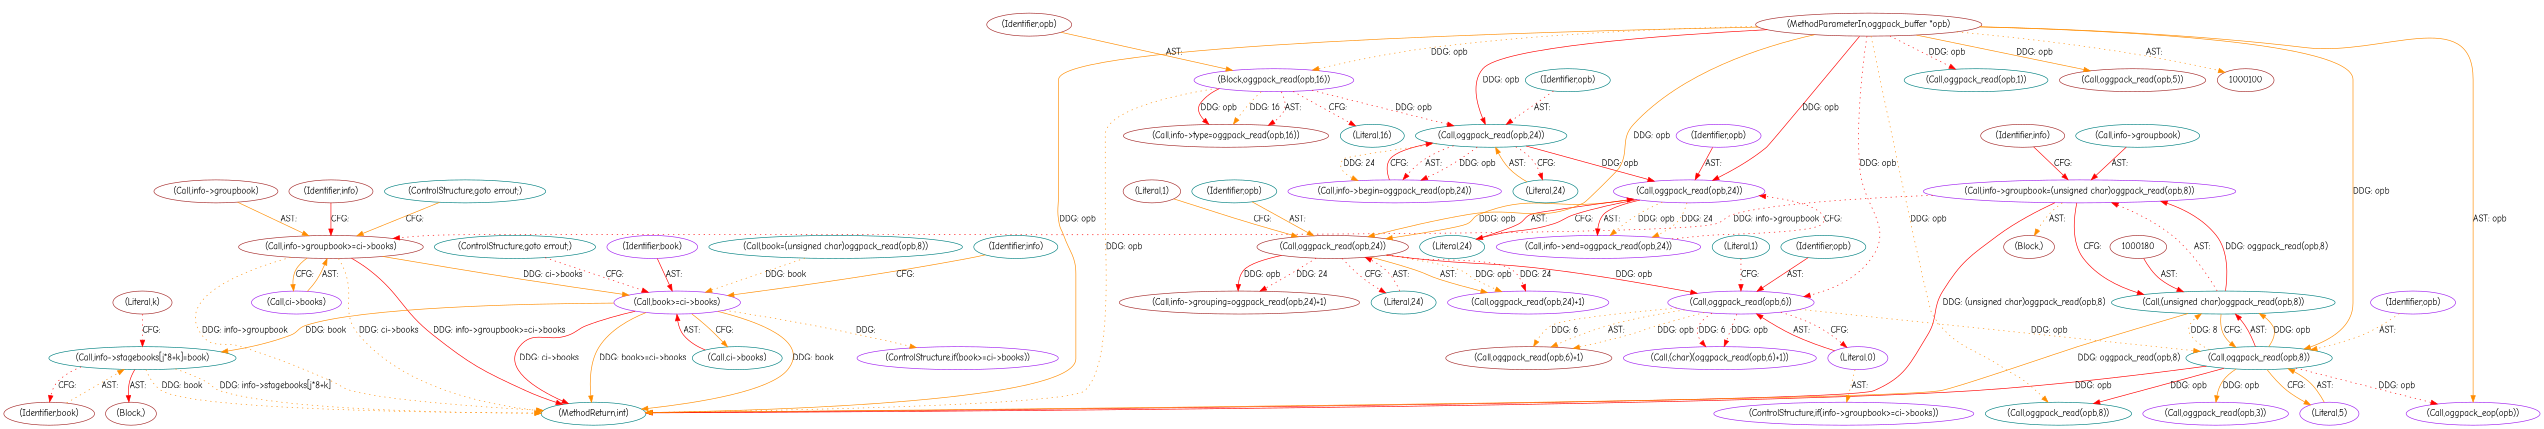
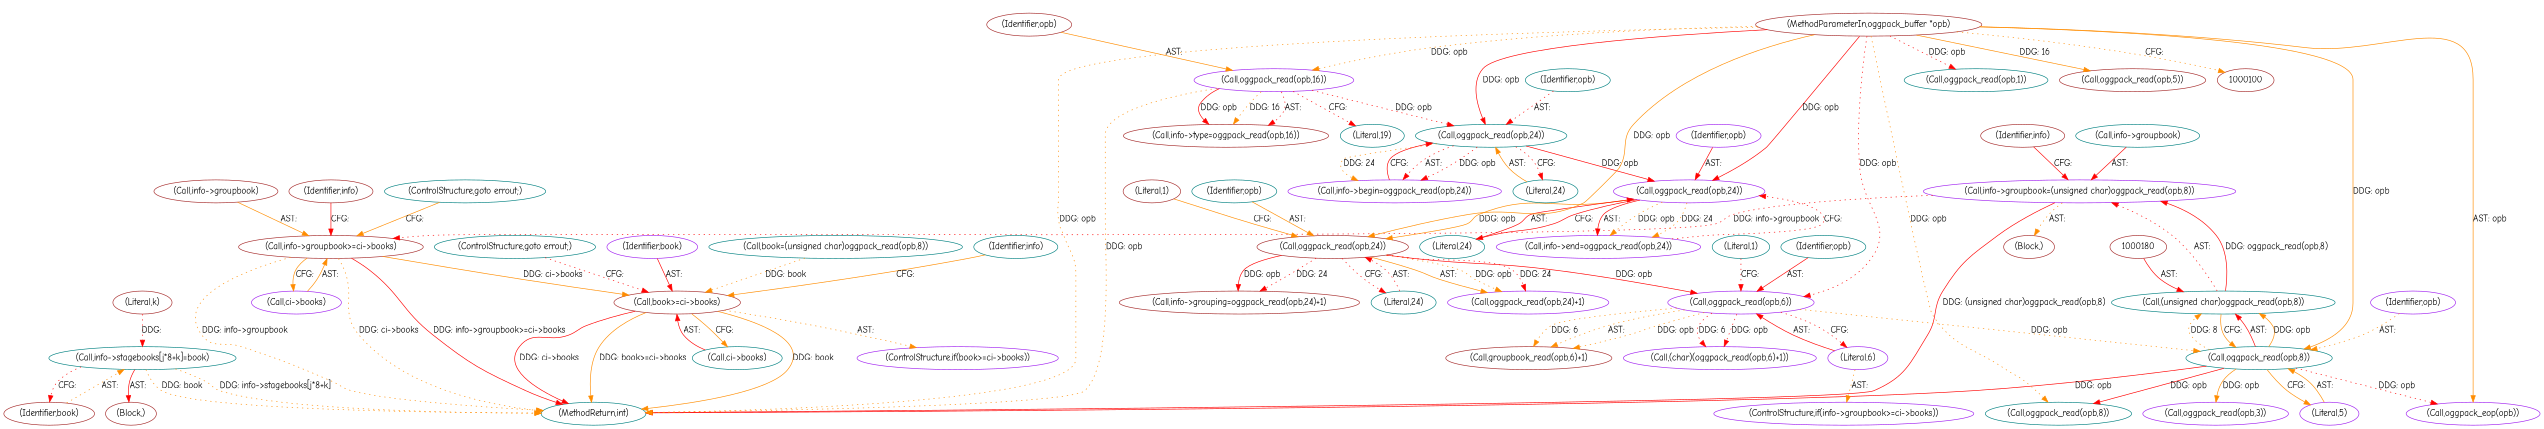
  digraph {
    fontname="Comic Neue"
    node [color=teal fontname="Comic Neue"]
    edge [color=red fontname="Comic Neue" style=solid]
    n1 [color=brown label="(Call,info->groupbook>=ci->books)"]
-   n2 [color=purple label="(Call,book>=ci->books)"]
+   n2 [color=brown label="(Call,book>=ci->books)"]
    n3 [color=purple label="(Call,ci->books)"]
    n4 [label="(MethodReturn,int)"]
    n5 [label="(Call,info->stagebooks[j*8+k]=book)"]
    n6 [color=purple label="(ControlStructure,if(book>=ci->books))"]
    n7 [label="(Call,ci->books)"]
    n8 [color=purple label="(ControlStructure,if(info->groupbook>=ci->books))"]
    n9 [color=purple label="(Call,info->groupbook=(unsigned char)oggpack_read(opb,8))"]
    n10 [label="(Call,(unsigned char)oggpack_read(opb,8))"]
    n11 [color=brown label="(Block,)"]
    n12 [label="(Call,oggpack_read(opb,8))"]
    n13 [color=purple label="(Call,oggpack_eop(opb))"]
    n14 [color=purple label="(Call,oggpack_read(opb,3))"]
    n15 [label="(Call,oggpack_read(opb,8))"]
    n16 [color=purple label="(Literal,5)"]
    n17 [color=purple label="(Call,oggpack_read(opb,6))"]
    n18 [color=purple label="(Call,(char)(oggpack_read(opb,6)+1))"]
-   n19 [color=brown label="(Call,oggpack_read(opb,6)+1)"]
-   n20 [color=purple label="(Literal,0)"]
+   n19 [color=brown label="(Call,groupbook_read(opb,6)+1)"]
+   n20 [color=purple label="(Literal,6)"]
    n21 [color=brown label="(Call,oggpack_read(opb,24))"]
    n22 [color=brown label="(Call,info->grouping=oggpack_read(opb,24)+1)"]
    n23 [color=purple label="(Call,oggpack_read(opb,24)+1)"]
    n24 [label="(Literal,24)"]
    n25 [color=purple label="(Call,oggpack_read(opb,24))"]
    n26 [label="(Literal,24)"]
    n27 [color=purple label="(Call,info->end=oggpack_read(opb,24))"]
    n28 [label="(Call,oggpack_read(opb,24))"]
    n29 [color=purple label="(Call,info->begin=oggpack_read(opb,24))"]
    n30 [label="(Literal,24)"]
-   n31 [color=purple label="(Block,oggpack_read(opb,16))"]
-   n32 [label="(Literal,16)"]
+   n31 [color=purple label="(Call,oggpack_read(opb,16))"]
+   n32 [label="(Literal,19)"]
    n33 [color=brown label="(Call,info->type=oggpack_read(opb,16))"]
    n34 [color=brown label="(MethodParameterIn,oggpack_buffer *opb)"]
    n35 [label="(Call,oggpack_read(opb,1))"]
    n36 [color=brown label="(Call,oggpack_read(opb,5))"]
    1000100 [color=brown]
    n38 [color=brown label="(Identifier,book)"]
    n39 [color=brown label="(Block,)"]
    n40 [label="(ControlStructure,goto errout;)"]
    n41 [color=brown label="(Identifier,info)"]
    n42 [color=brown label="(Literal,k)"]
    n43 [color=purple label="(Identifier,opb)"]
    n44 [label="(Call,info->groupbook)"]
    n45 [color=brown label="(Literal,1)"]
    n46 [color=purple label="(Identifier,book)"]
    n47 [label="(Call,book=(unsigned char)oggpack_read(opb,8))"]
    n48 [label="(Literal,1)"]
    n49 [label="(ControlStructure,goto errout;)"]
    n50 [color=brown label="(Identifier,info)"]
    n51 [label="(Identifier,opb)"]
    n52 [color=brown label="(Call,info->groupbook)"]
    n53 [color=purple label="(Identifier,opb)"]
    n54 [label="(Identifier,opb)"]
    n55 [label="(Identifier,info)"]
    n56 [color=brown label="(Identifier,opb)"]
    n57 [label="(Identifier,opb)"]
    1000180 [color=brown]
    n1 -> n2 [color=darkorange label="DDG: ci->books"]
    n1 -> n3 [color=darkorange label="CFG: "]
    n1 -> n4 [label="DDG: info->groupbook>=ci->books"]
    n1 -> n4 [color=darkorange label="DDG: info->groupbook" style=dotted]
    n1 -> n4 [color=darkorange label="DDG: ci->books" style=dotted]
    n2 -> n4 [label="DDG: ci->books"]
    n2 -> n4 [color=darkorange label="DDG: book>=ci->books"]
    n2 -> n4 [color=darkorange label="DDG: book"]
-   n2 -> n5 [color=darkorange label="DDG: book"]
-   n2 -> n6 [color=darkorange label="DDG: " style=dotted]
+   n2 -> n6 [color=darkorange label="AST: " style=dotted]
    n2 -> n7 [color=darkorange label="CFG: "]
    n3 -> n1 [color=darkorange label="AST: "]
    n5 -> n4 [color=darkorange label="DDG: info->stagebooks[j*8+k]" style=dotted]
    n5 -> n4 [color=darkorange label="DDG: book" style=dotted]
    n5 -> n38 [label="CFG: " style=dotted]
    n5 -> n39 [label="AST: "]
    n7 -> n2 [label="AST: "]
    n9 -> n1 [label="DDG: info->groupbook" style=dotted]
    n9 -> n4 [label="DDG: (unsigned char)oggpack_read(opb,8)"]
-   n9 -> n10 [label="CFG: "]
    n9 -> n11 [color=darkorange label="AST: " style=dotted]
-   n10 -> n4 [color=darkorange label="DDG: oggpack_read(opb,8)"]
    n10 -> n9 [label="AST: " style=dotted]
    n10 -> n9 [label="DDG: oggpack_read(opb,8)"]
    n10 -> n12 [color=darkorange label="CFG: "]
    n12 -> n4 [label="DDG: opb"]
    n12 -> n10 [label="AST: "]
    n12 -> n10 [color=darkorange label="DDG: opb"]
    n12 -> n10 [color=darkorange label="DDG: 8" style=dotted]
    n12 -> n13 [label="DDG: opb" style=dotted]
    n12 -> n14 [color=darkorange label="DDG: opb"]
    n12 -> n15 [label="DDG: opb"]
    n12 -> n16 [color=darkorange label="CFG: "]
    n16 -> n12 [color=darkorange label="AST: "]
    n17 -> n12 [color=darkorange label="DDG: opb" style=dotted]
    n17 -> n18 [label="DDG: opb" style=dotted]
    n17 -> n18 [label="DDG: 6" style=dotted]
    n17 -> n19 [color=darkorange label="AST: " style=dotted]
    n17 -> n19 [color=darkorange label="DDG: opb" style=dotted]
    n17 -> n19 [color=darkorange label="DDG: 6" style=dotted]
    n17 -> n20 [label="CFG: " style=dotted]
    n20 -> n8 [color=darkorange label="AST: " style=dotted]
    n20 -> n17 [label="AST: "]
    n21 -> n17 [label="DDG: opb"]
    n21 -> n22 [label="DDG: opb"]
    n21 -> n22 [label="DDG: 24" style=dotted]
    n21 -> n23 [color=darkorange label="AST: "]
    n21 -> n23 [color=darkorange label="DDG: opb" style=dotted]
    n21 -> n23 [label="DDG: 24" style=dotted]
    n21 -> n24 [label="CFG: " style=dotted]
    n24 -> n21 [label="AST: " style=dotted]
    n25 -> n21 [color=darkorange label="DDG: opb"]
    n25 -> n26 [label="CFG: "]
    n25 -> n27 [label="AST: "]
    n25 -> n27 [color=darkorange label="DDG: opb" style=dotted]
    n25 -> n27 [color=darkorange label="DDG: 24" style=dotted]
    n26 -> n25 [label="AST: "]
    n27 -> n25 [label="CFG: " style=dotted]
    n28 -> n25 [label="DDG: opb"]
    n28 -> n29 [label="AST: " style=dotted]
    n28 -> n29 [label="DDG: opb" style=dotted]
    n28 -> n29 [color=darkorange label="DDG: 24" style=dotted]
    n28 -> n30 [label="CFG: " style=dotted]
    n29 -> n28 [label="CFG: "]
    n30 -> n28 [color=darkorange label="AST: "]
    n31 -> n4 [color=darkorange label="DDG: opb" style=dotted]
    n31 -> n28 [label="DDG: opb" style=dotted]
    n31 -> n32 [label="CFG: " style=dotted]
    n31 -> n33 [label="AST: " style=dotted]
    n31 -> n33 [label="DDG: opb"]
    n31 -> n33 [color=darkorange label="DDG: 16" style=dotted]
-   n34 -> n4 [color=darkorange label="DDG: opb"]
+   n34 -> n4 [color=darkorange label="DDG: opb" style=dotted]
    n34 -> n12 [color=darkorange label="DDG: opb"]
    n34 -> n13 [color=darkorange label="AST: opb"]
    n34 -> n15 [color=darkorange label="DDG: opb" style=dotted]
    n34 -> n17 [label="DDG: opb" style=dotted]
    n34 -> n21 [color=darkorange label="DDG: opb"]
    n34 -> n25 [label="DDG: opb"]
    n34 -> n28 [label="DDG: opb"]
    n34 -> n31 [color=darkorange label="DDG: opb" style=dotted]
    n34 -> n35 [label="DDG: opb" style=dotted]
-   n34 -> n36 [color=darkorange label="DDG: opb"]
-   n34 -> 1000100 [color=darkorange label="AST: " style=dotted]
+   n34 -> n36 [color=darkorange label="DDG: 16"]
+   n34 -> 1000100 [color=darkorange label="CFG: " style=dotted]
    n38 -> n5 [color=darkorange label="AST: " style=dotted]
    n40 -> n2 [label="CFG: " style=dotted]
    n41 -> n1 [label="CFG: "]
-   n42 -> n5 [label="CFG: " style=dotted]
+   n42 -> n5 [label="DDG: " style=dotted]
    n43 -> n12 [color=darkorange label="AST: " style=dotted]
    n44 -> n9 [label="AST: "]
    n45 -> n21 [color=darkorange label="CFG: "]
    n46 -> n2 [label="AST: "]
    n47 -> n2 [color=darkorange label="DDG: book" style=dotted]
    n48 -> n17 [label="CFG: " style=dotted]
    n49 -> n1 [color=darkorange label="CFG: "]
    n50 -> n9 [label="CFG: "]
    n51 -> n21 [color=darkorange label="AST: "]
    n52 -> n1 [color=darkorange label="AST: "]
    n53 -> n25 [label="AST: "]
    n54 -> n28 [label="AST: " style=dotted]
    n55 -> n2 [color=darkorange label="CFG: "]
    n56 -> n31 [color=darkorange label="AST: "]
    n57 -> n17 [label="AST: "]
    1000180 -> n10 [label="AST: "]
  }
